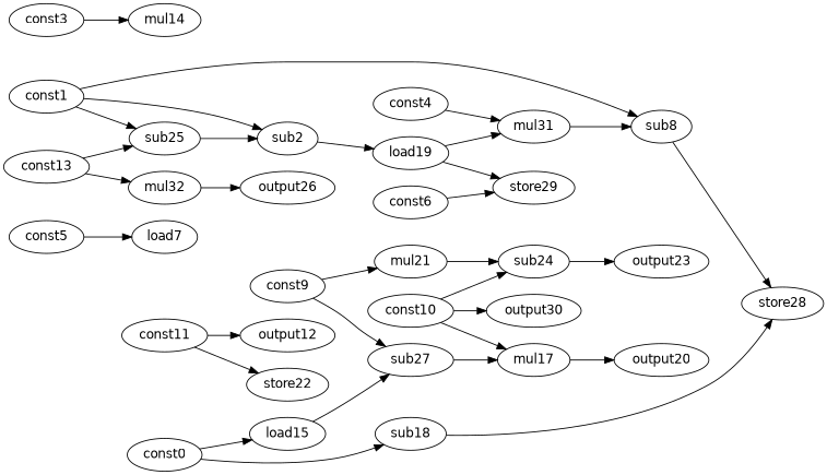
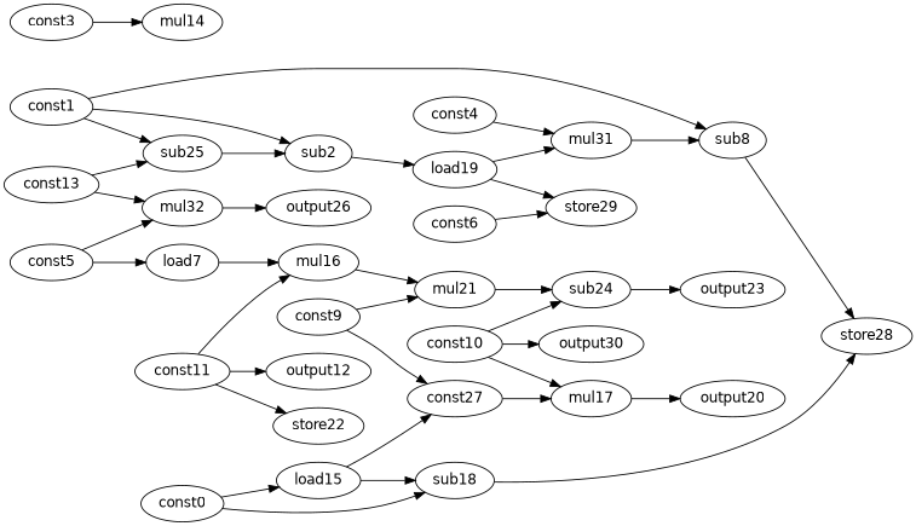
  digraph {
    fontname="DejaVu Sans"
    rankdir=LR
    node [fontname="DejaVu Sans" opcode=const]
    edge [fontname="DejaVu Sans" operand=0]
    load15 [opcode=load]
    const0
    sub18 [opcode=sub]
-   sub27 [opcode=sub]
+   sub27 [opcode=sub label=const27]
    store28 [opcode=store]
    sub2 [opcode=sub]
    const1
    sub8 [opcode=sub]
    sub25 [opcode=sub]
    load19 [opcode=load]
    mul31 [opcode=mul]
    store29 [opcode=store]
    n13 [label=mul14 opcode=output]
    const3
    const4
    load7 [opcode=load]
    const5
    mul32 [opcode=mul]
+   mul16 [opcode=mul]
    output26 [opcode=output]
    const6
    store22 [opcode=store]
    mul21 [opcode=mul]
    const9
    sub24 [opcode=sub]
    mul17 [opcode=mul]
    const10
    output30 [opcode=output]
    output20 [opcode=output]
    output23 [opcode=output]
    const11
    output12 [opcode=output]
    const13
+   load15 -> sub18 [operand=1]
    load15 -> sub27 [operand=1]
    const0 -> load15
    const0 -> sub18
    sub18 -> store28 [operand=1]
    sub27 -> mul17 [operand=1]
    sub2 -> load19
    const1 -> sub2 [operand=1]
    const1 -> sub8
    const1 -> sub25
    sub8 -> store28
    sub25 -> sub2
    load19 -> mul31
    load19 -> store29
    mul31 -> sub8 [operand=1]
    const3 -> n13
    const4 -> mul31 [operand=1]
+   load7 -> mul16 [operand=1]
    const5 -> load7
+   const5 -> mul32
    mul32 -> output26
+   mul16 -> mul21
    const6 -> store29 [operand=1]
    mul21 -> sub24 [operand=1]
    const9 -> sub27
    const9 -> mul21 [operand=1]
    sub24 -> output23
    mul17 -> output20
    const10 -> sub24
    const10 -> mul17
    const10 -> output30
+   const11 -> mul16
    const11 -> store22
    const11 -> output12
    const13 -> sub25 [operand=1]
    const13 -> mul32 [operand=1]
  }
